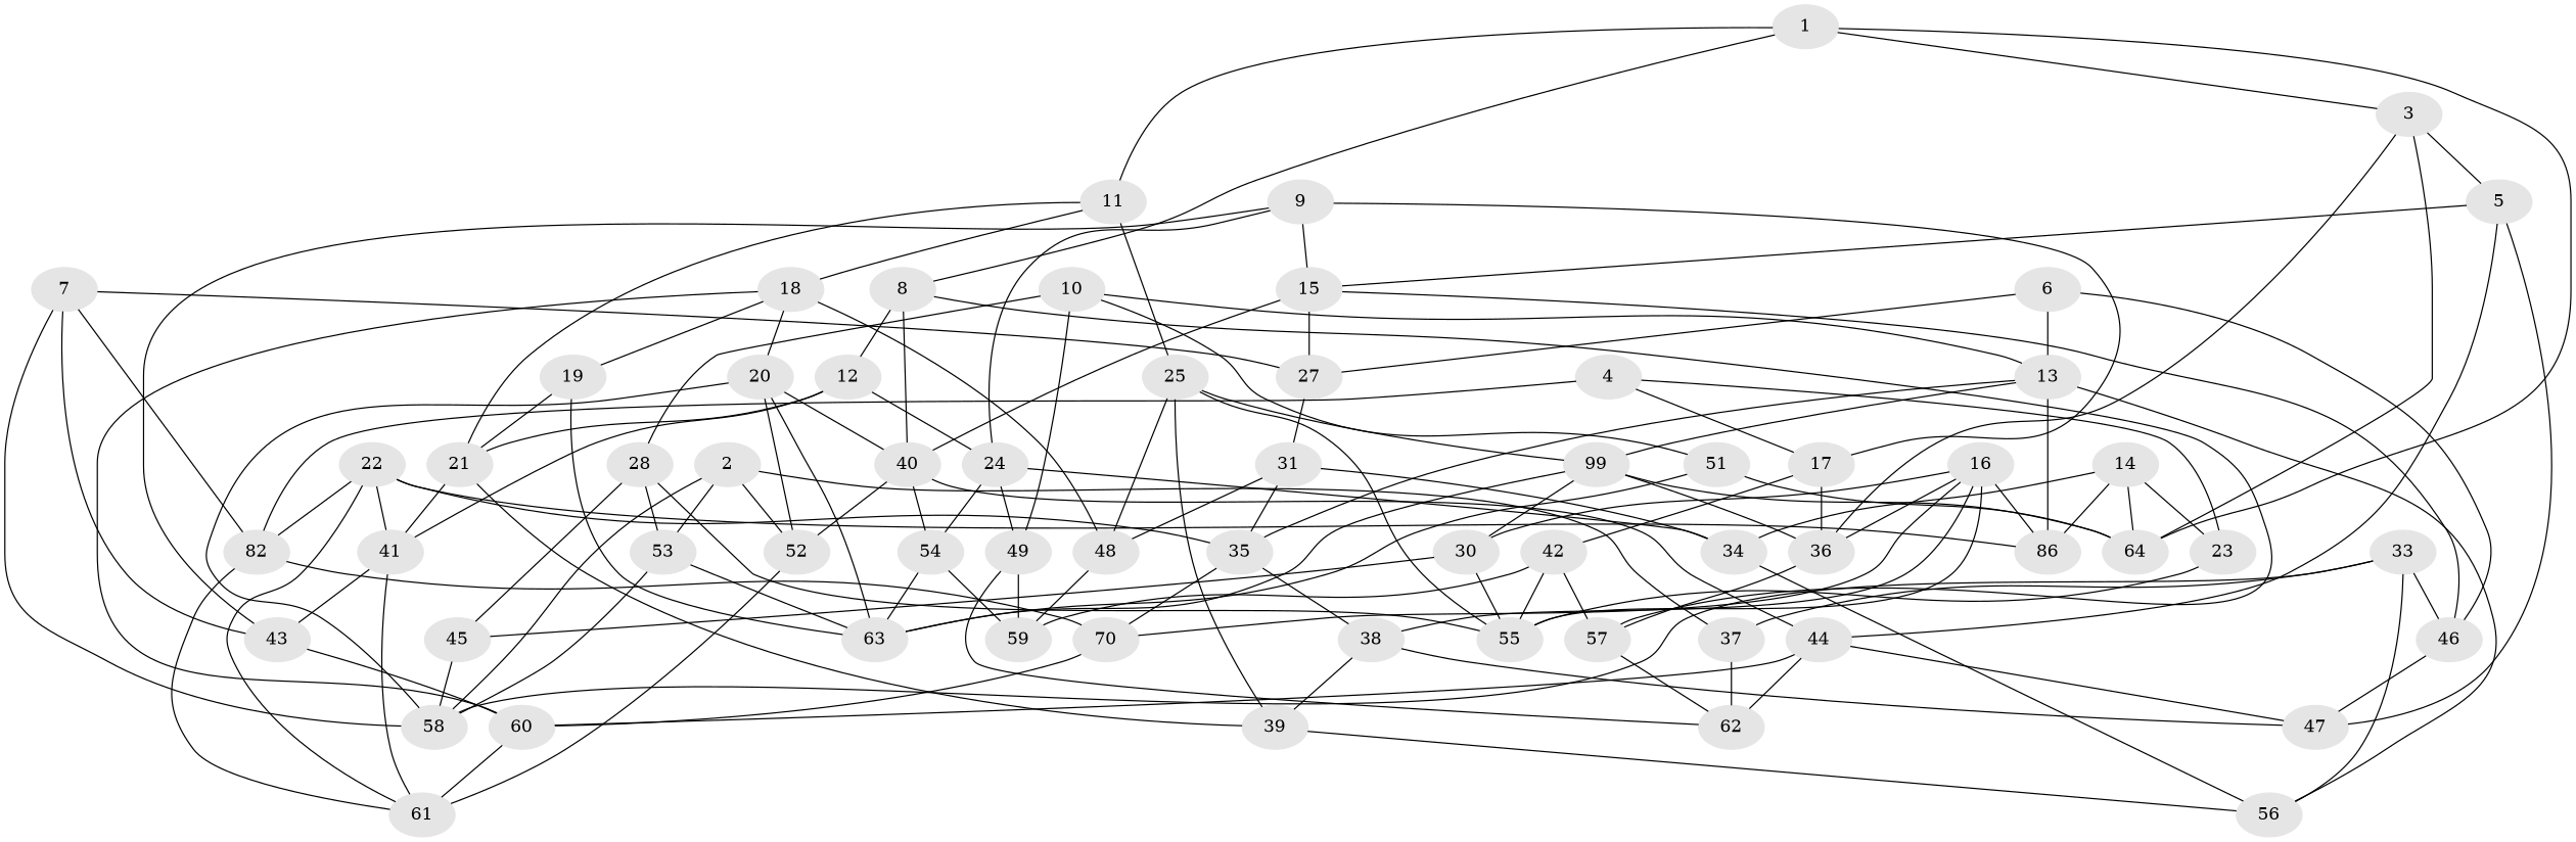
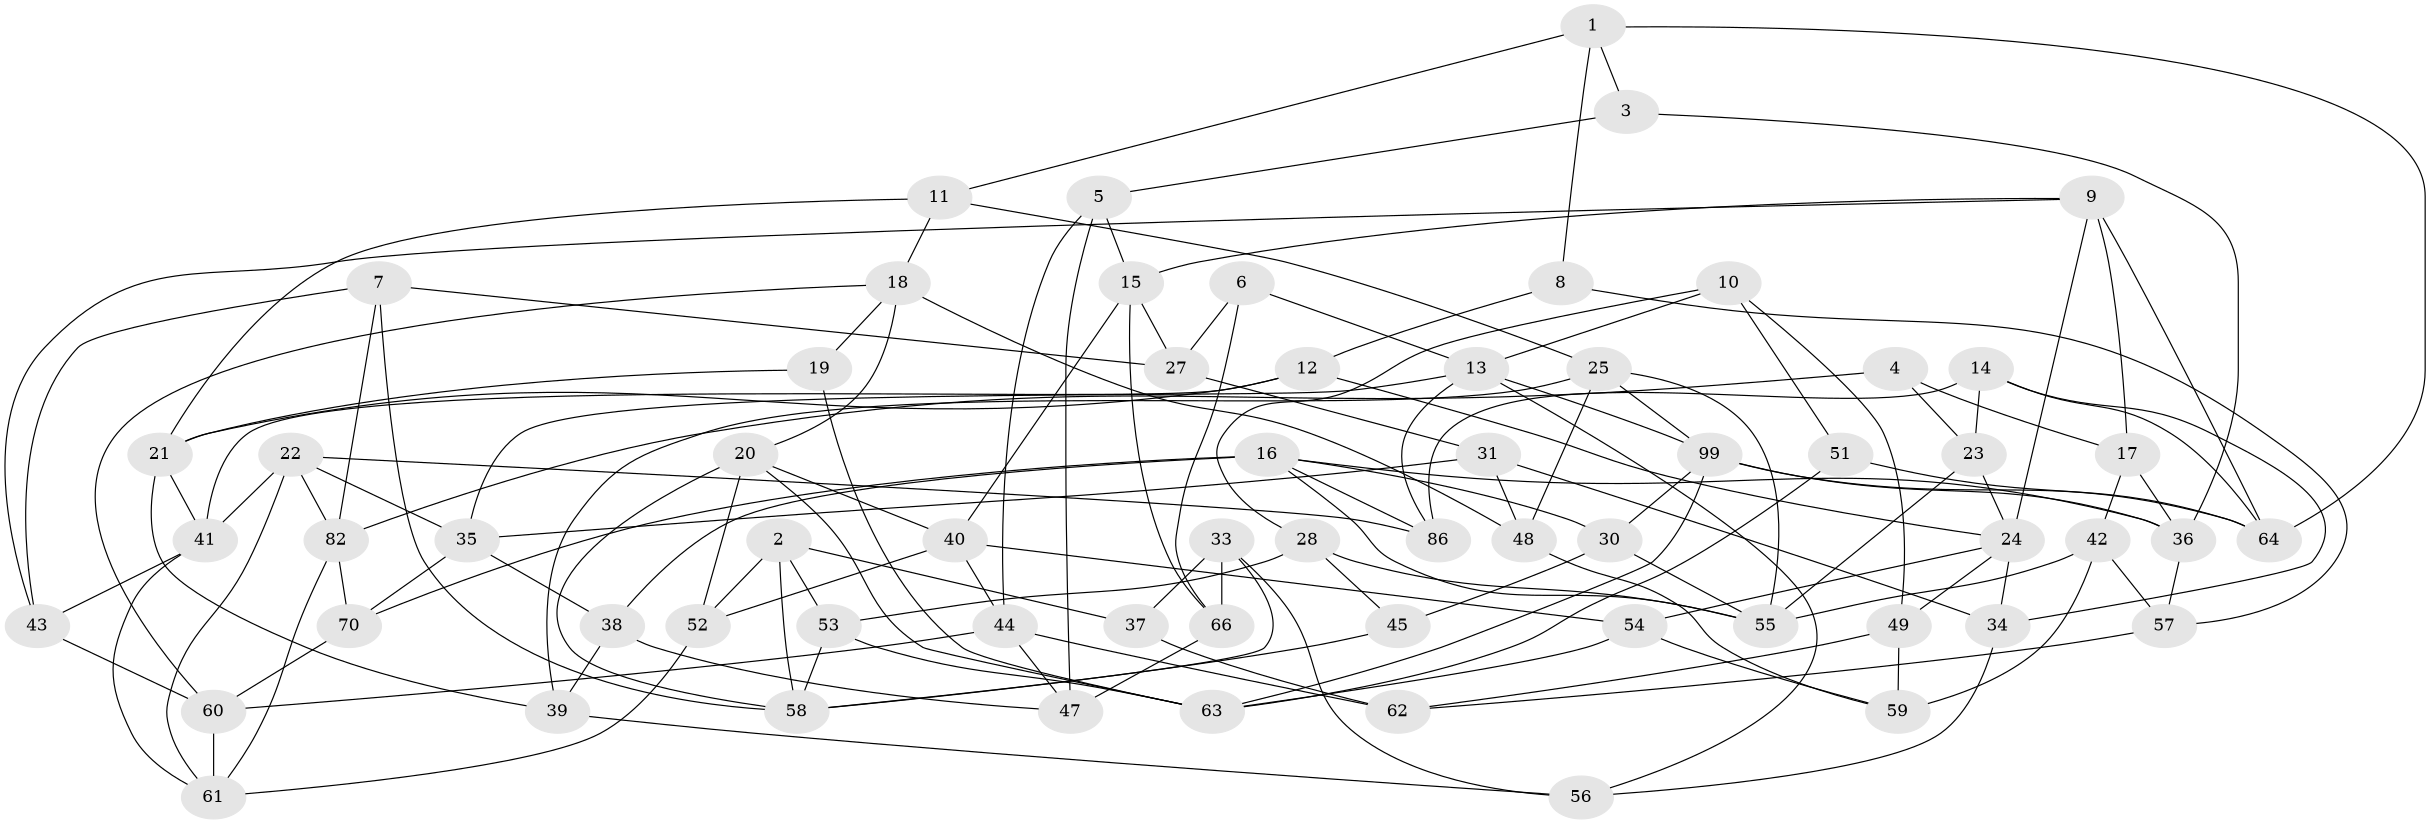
  graph {
    node [color=gray90 style=filled]
    edge [weight=1.0]
    1
    3
    8
    11
    64
    5
    36
    12
    40
    57
    18
    21
    25
    2
    37
    52
    53
    58
    62
    61
    63
    15
    47
    44
    4
    17
    23
    n28 [label=82]
    42
    24
    55
    n32 [label=70]
    27
-   46
+   46 [label=66]
    6
    13
    n37 [label=86]
    n38 [label=99]
    35
    56
    31
    7
    43
    60
    41
    54
    9
    49
    34
    10
    28
    51
    45
    59
    19
    20
    48
    39
    30
    38
    14
    16
    22
    33
    1 -- 3
    1 -- 8
    1 -- 11
    1 -- 64
-   3 -- 64
+   9 -- 64
    3 -- 5
    3 -- 36
    8 -- 12
-   8 -- 40
    8 -- 57
    11 -- 18
    11 -- 21
    11 -- 25
    5 -- 15
    5 -- 47
    5 -- 44
    36 -- 57
    12 -- 21
    12 -- 24
    12 -- 41
    40 -- 52
    40 -- 44
    40 -- 54
    57 -- 62
    18 -- 60
    18 -- 19
    18 -- 20
    18 -- 48 [weight=2.0]
    21 -- 41 [weight=2.0]
    21 -- 39
    25 -- 55
    25 -- n38
    25 -- 48 [weight=2.0]
    25 -- 39
    2 -- 37
    2 -- 52
    2 -- 53
    2 -- 58
    37 -- 62 [weight=2.0]
    52 -- 61
    53 -- 58
    53 -- 63
    15 -- 40
    15 -- 27
    15 -- 46
    44 -- 62
    44 -- 47
    44 -- 60
    4 -- 17
    4 -- 23
    4 -- n28 [weight=2.0]
    17 -- 36 [weight=2.0]
    17 -- 42
+   23 -- 24
    23 -- 55
    n28 -- 61
    n28 -- n32
    42 -- 57
    42 -- 55
    42 -- 59
    24 -- 54
    24 -- 49
    24 -- 34
    n32 -- 60
    27 -- 31
    46 -- 47 [weight=2.0]
    6 -- 27
    6 -- 46 [weight=2.0]
    6 -- 13
    13 -- n37
    13 -- n38
    13 -- 35
    13 -- 56
    n38 -- 64
    n38 -- 36
    n38 -- 63
    n38 -- 30
    35 -- n32
    35 -- 38
    31 -- 35
    31 -- 34
    31 -- 48
    7 -- 58
    7 -- n28
    7 -- 27
    7 -- 43
    43 -- 60
    60 -- 61 [weight=2.0]
    41 -- 61
    41 -- 43
    54 -- 63
    54 -- 59
    9 -- 15
    9 -- 17
    9 -- 24
    9 -- 43
    49 -- 62
    49 -- 59
    34 -- 56
    10 -- 13
    10 -- 49
    10 -- 28
    10 -- 51
    28 -- 53
    28 -- 55
    28 -- 45
    51 -- 64 [weight=2.0]
    51 -- 63
    45 -- 58 [weight=2.0]
    19 -- 21
    19 -- 63
    20 -- 40
    20 -- 52
    20 -- 58 [weight=2.0]
    20 -- 63
    48 -- 59
    39 -- 56
    30 -- 55
    30 -- 45
    38 -- 47
    38 -- 39
    14 -- 64
    14 -- 23
    14 -- n37
    14 -- 34
    16 -- 36
    16 -- 55
    16 -- n32
    16 -- n37
    16 -- 30
    16 -- 38
    22 -- 61
    22 -- n28
    22 -- n37
    22 -- 35 [weight=2.0]
    22 -- 41
    33 -- 37
    33 -- 58
    33 -- 46
    33 -- 56
  }
